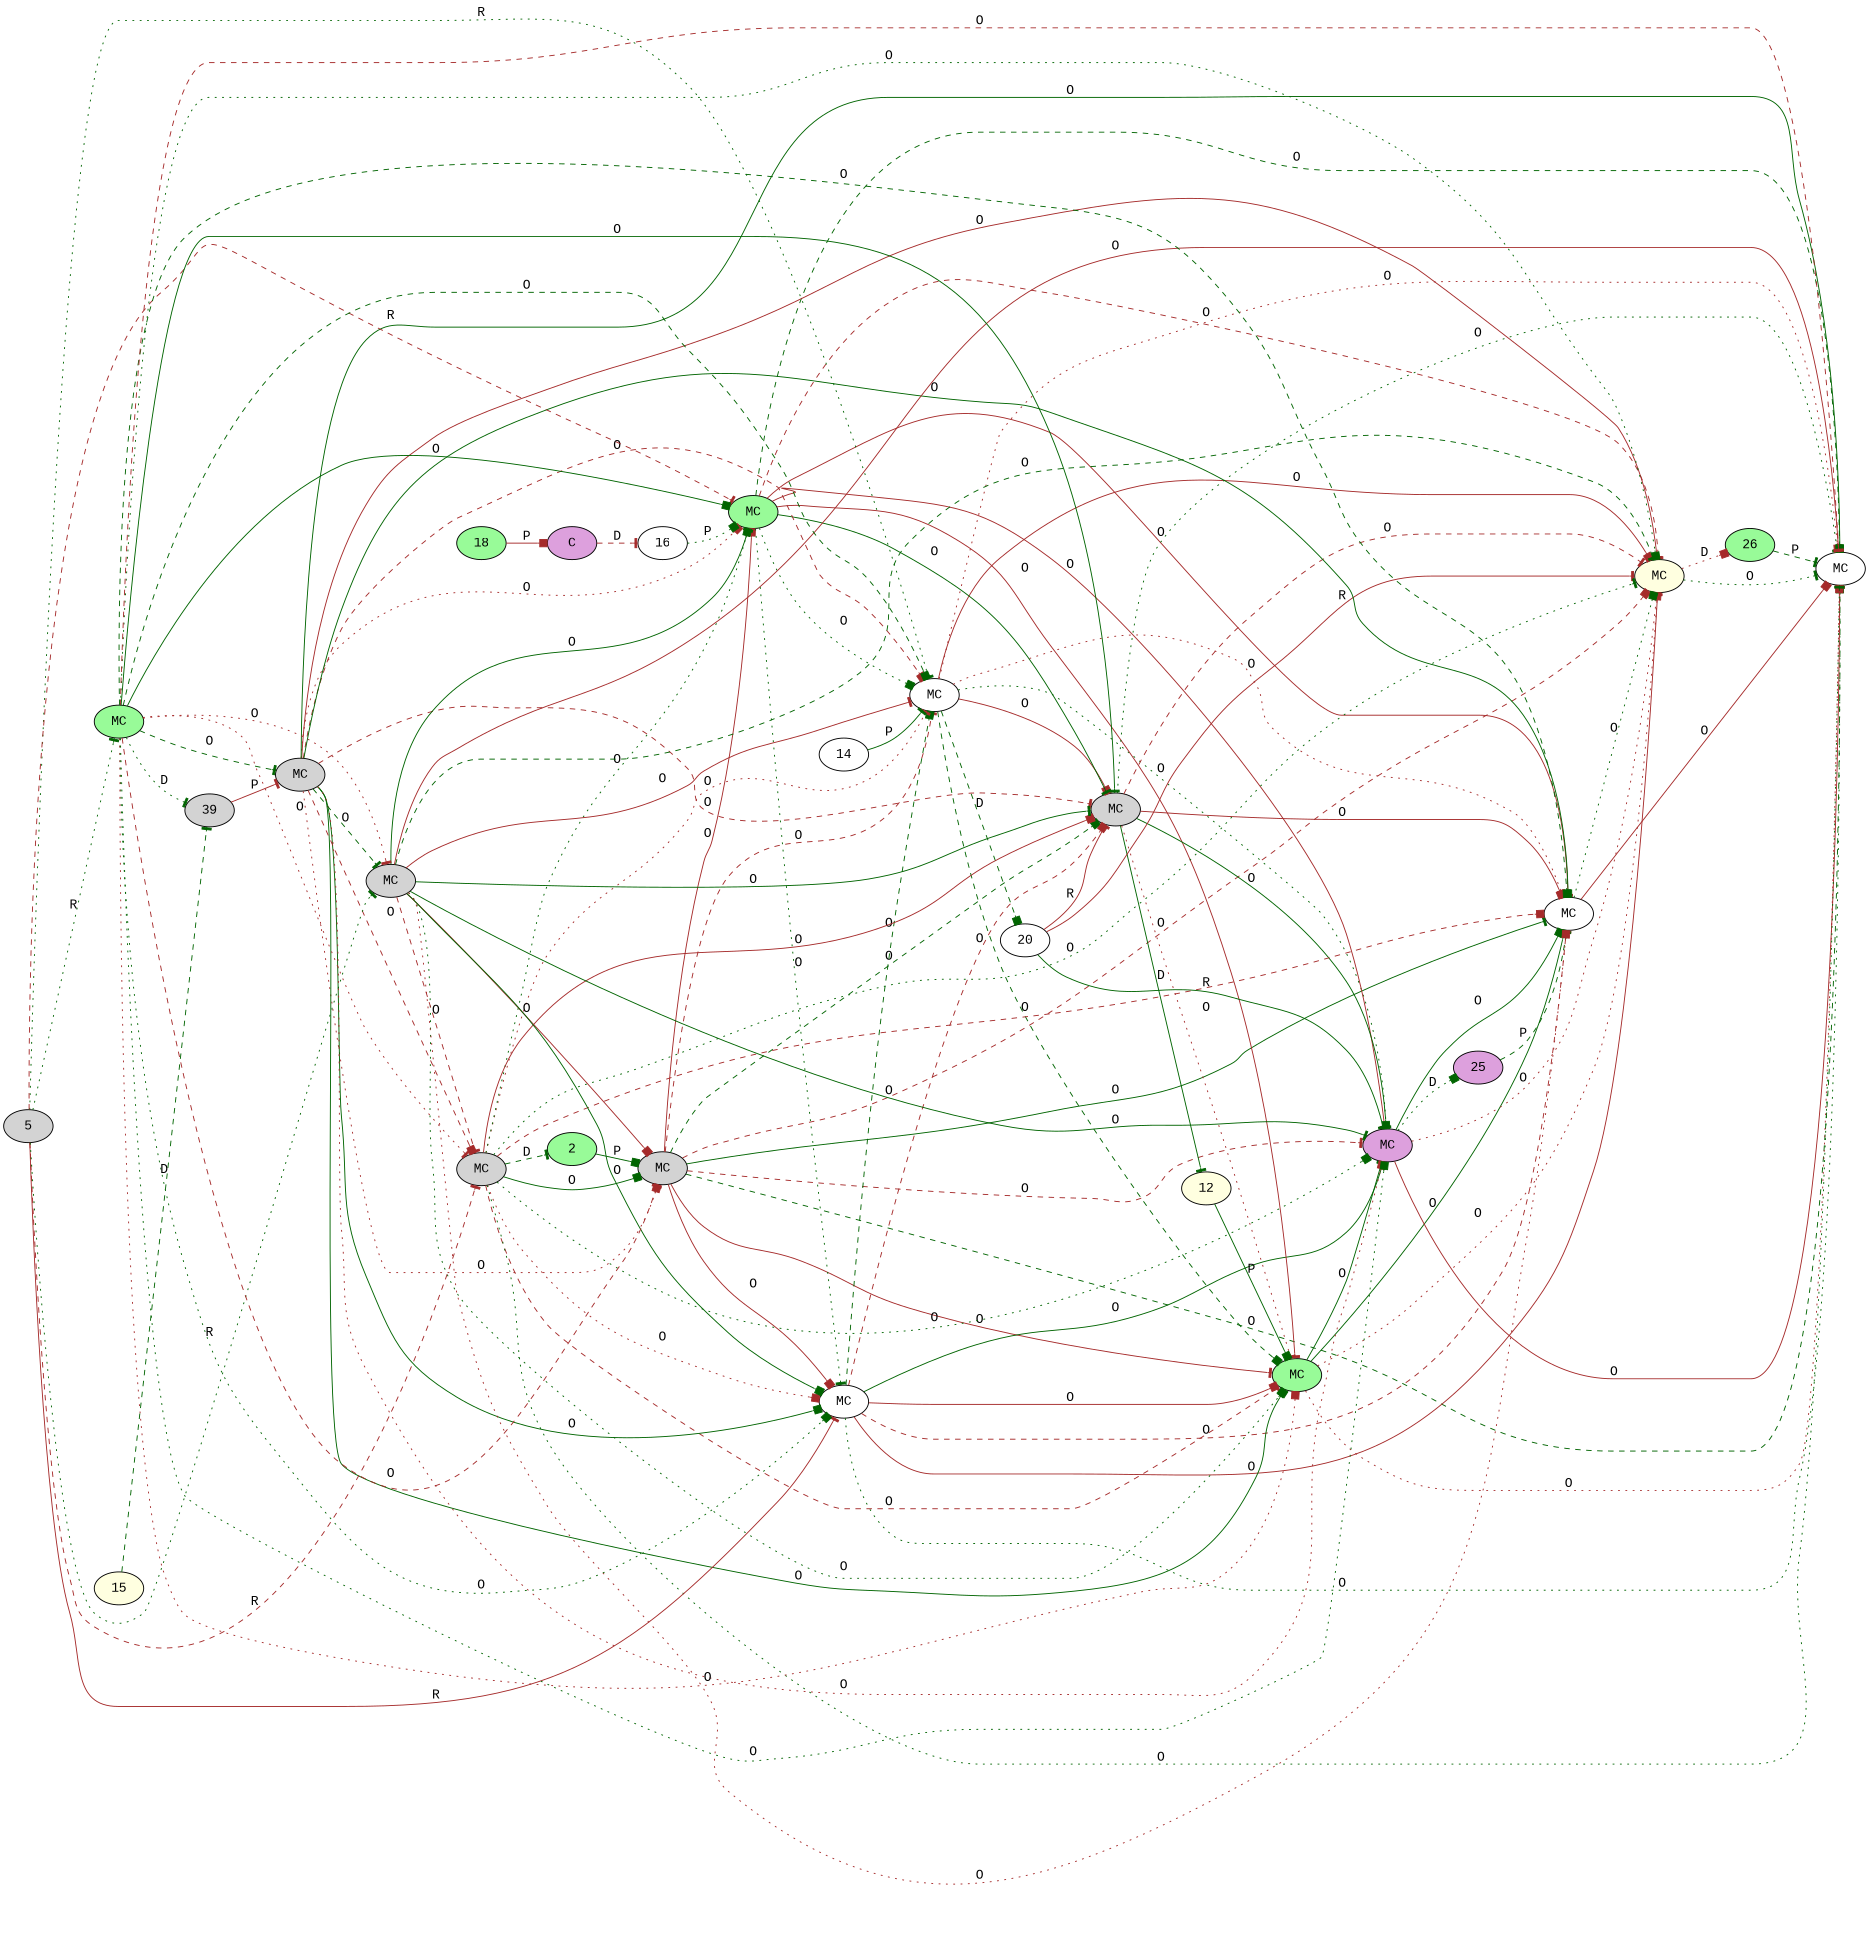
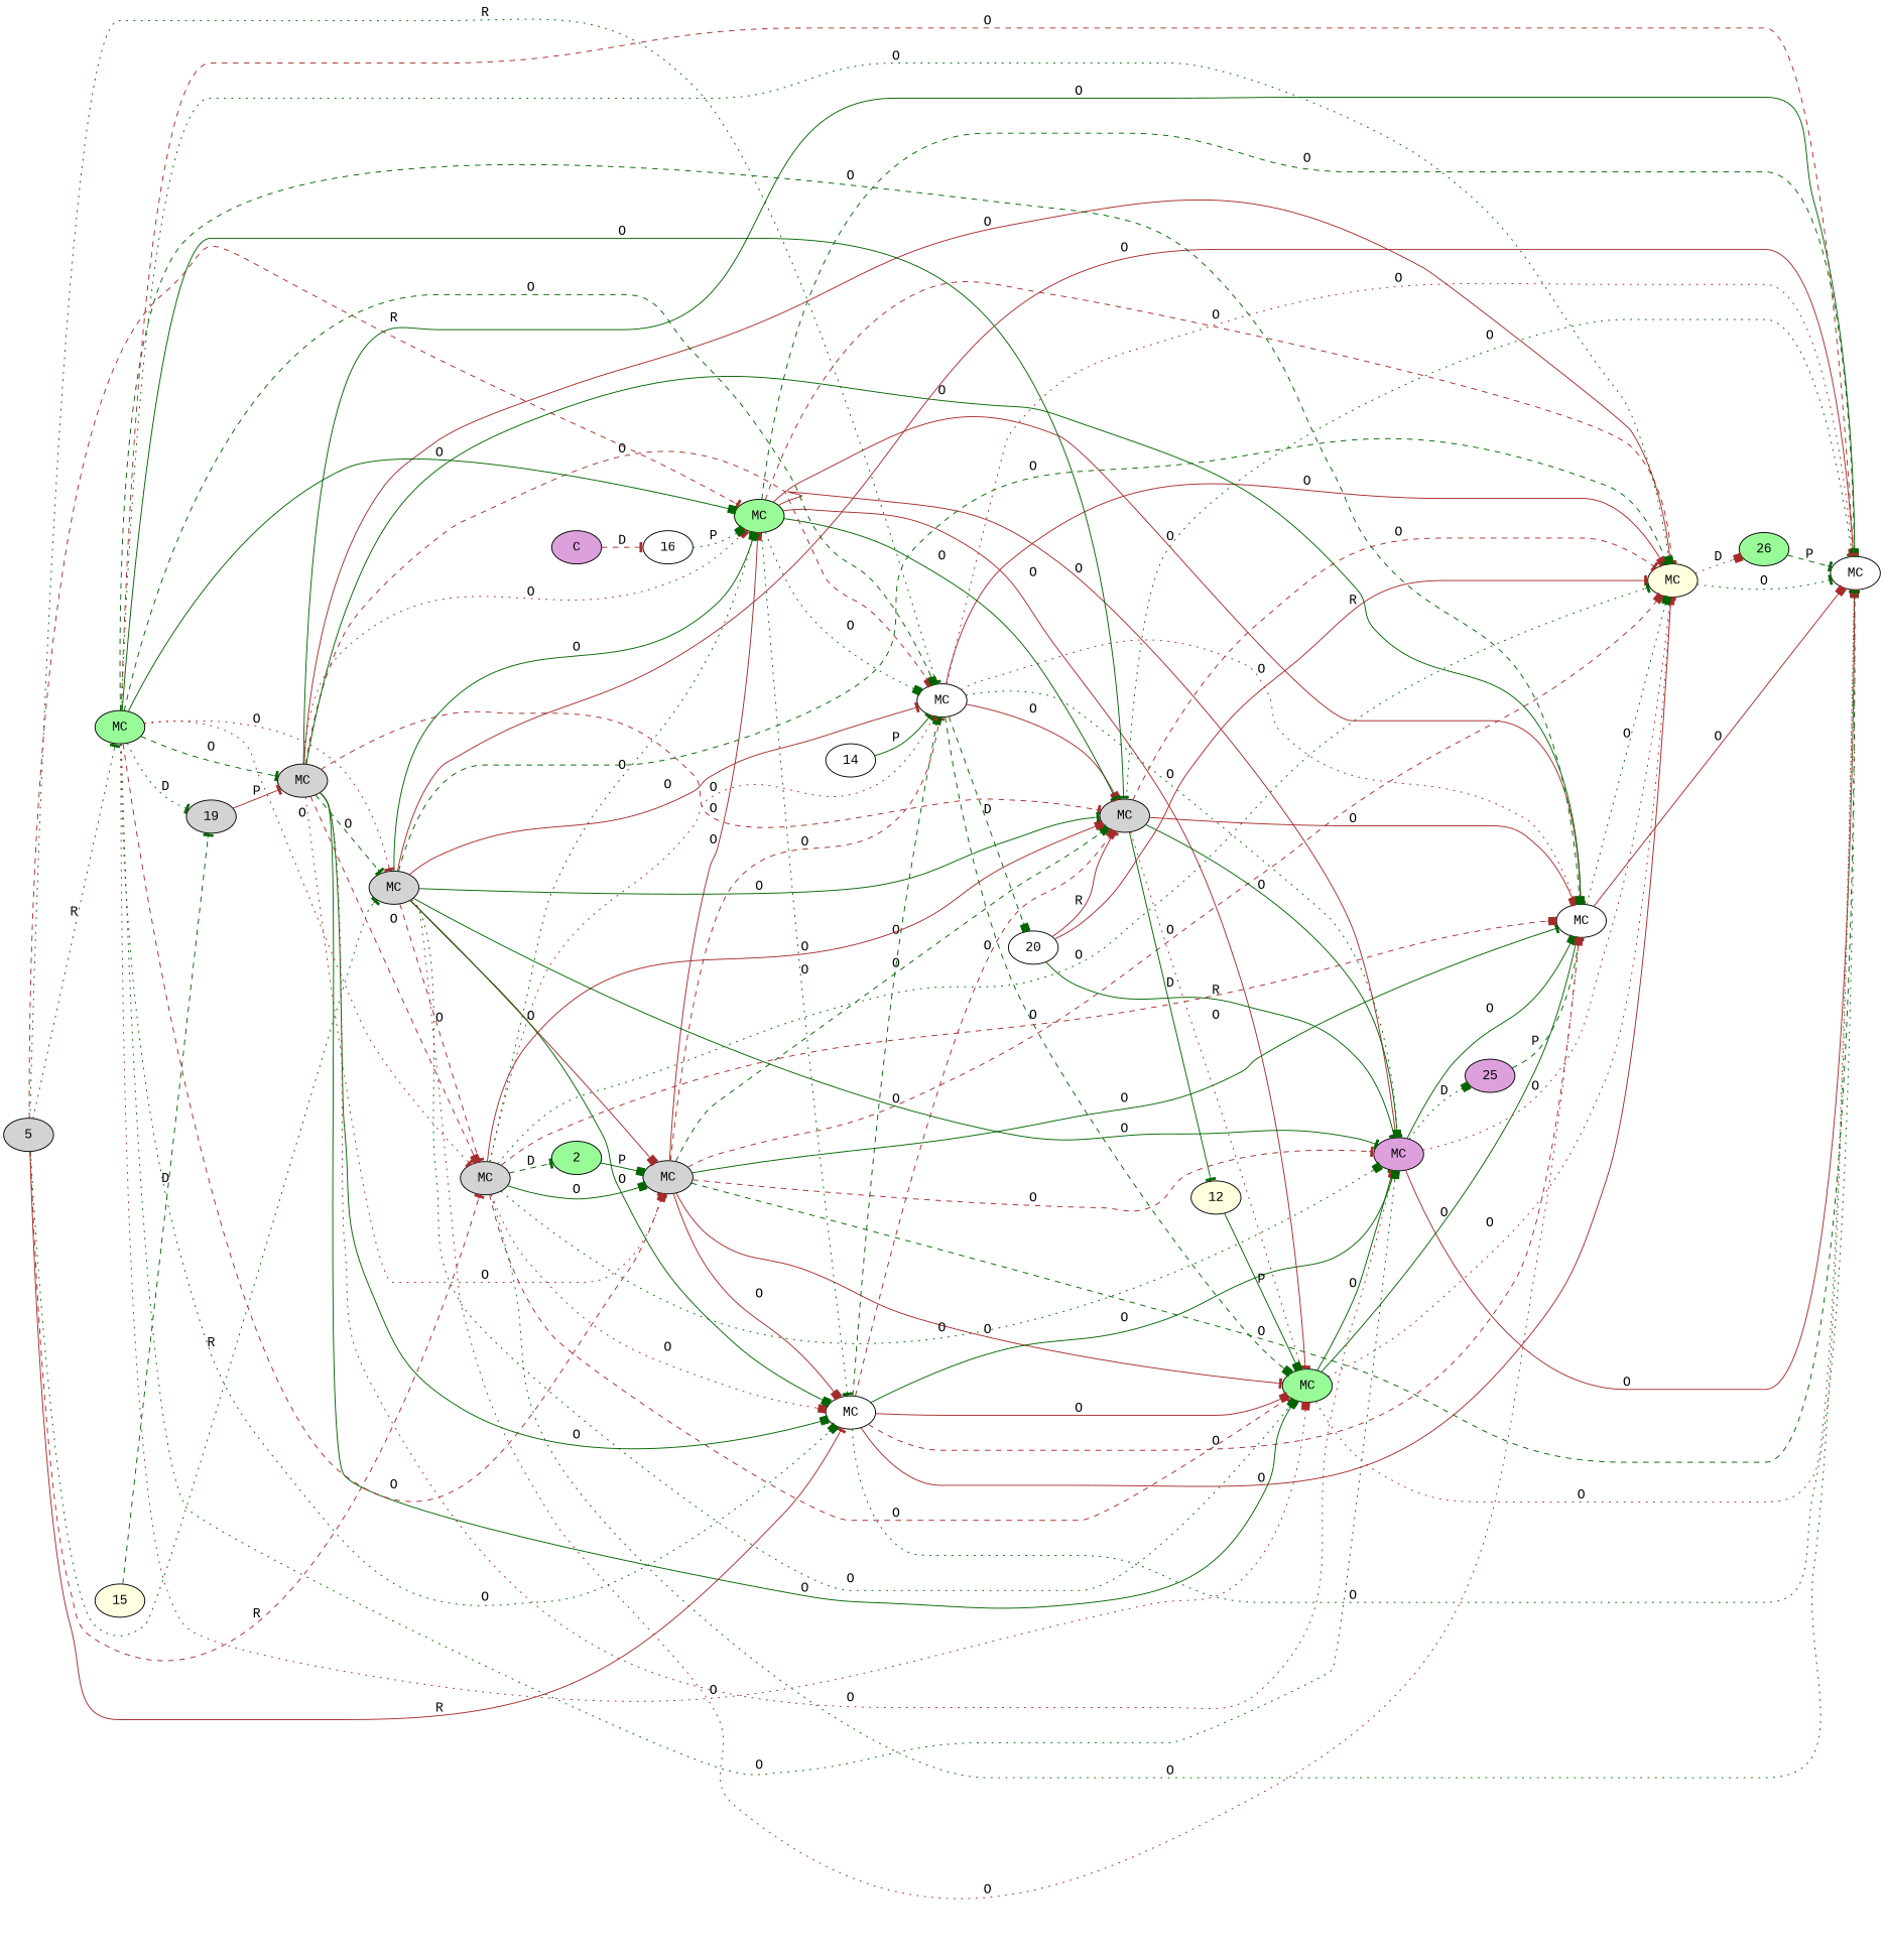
  digraph {
    fontname="Liberation Mono"
    rankdir=LR
    node [fillcolor=lightgrey fontname="Liberation Mono" style=filled t=Class]
    edge [arrowhead=tee color=darkgreen fontname="Liberation Mono" style=solid]
    n1 [l=106 label=MC s="isPrivate()" t=Modifier]
    n2 [fillcolor=white l=109 label=MC s="getDeclaredConstructors()"]
    n3 [fillcolor=palegreen l=113 label=MC s="isPublic()" t=Modifier]
    n4 [fillcolor=white l=112 label=MC s="getDeclaredField()"]
    n5 [fillcolor=palegreen l=108 label=MC s="getDeclaredConstructor()"]
    n6 [l=113 label=MC s="getModifiers()" t=Member]
    n7 [fillcolor=plum l=114 label=MC s="getModifiers()" t=Member]
    n8 [fillcolor=white l=114 label=MC s="isProtected()" t=Modifier]
    n9 [fillcolor=lightyellow l=115 label=MC s="getModifiers()" t=Member]
    n10 [fillcolor=white l=115 label=MC s="isPrivate()" t=Modifier]
    20 [fillcolor=white n=fld t=Field]
    12 [fillcolor=lightyellow n=dummy_ t=int]
    25 [fillcolor=plum n=dummy_ t=int]
    26 [fillcolor=palegreen n=dummy_ t=int]
    2 [fillcolor=palegreen n=dummy_ t=int]
    n16 [l=106 label=MC s="getModifiers()"]
    n17 [l=104 label=MC s="isPublic()" t=Modifier]
    n18 [l=105 label=MC s="getModifiers()"]
    5 [n=cls]
    n20 [fillcolor=palegreen l=104 label=MC s="getModifiers()"]
-   19 [n=dummy_ t=int label=39]
+   19 [n=dummy_ t=int]
    14 [fillcolor=white t=String v=INSTANCE]
    15 [fillcolor=lightyellow n="ReadablePeriodConverter.class" v=null]
    16 [fillcolor=white n=dummy_ t="Class[]"]
    n25 [fillcolor=plum l=108 label=C t="Class[]"]
-   18 [fillcolor=palegreen t=null v=null]
    n1 -> n2 [arrowhead=box color=brown label=O]
    n1 -> n3 [color=brown label=O]
    n1 -> n4 [color=brown label=O style=dashed]
    n1 -> n5 [arrowhead=box color=brown label=O]
    n1 -> n6 [arrowhead=box label=O style=dashed]
    n1 -> n7 [color=brown label=O style=dashed]
    n1 -> n8 [label=O]
    n1 -> n9 [arrowhead=box color=brown label=O style=dashed]
    n1 -> n10 [arrowhead=box label=O style=dashed]
    n2 -> n3 [arrowhead=box color=brown label=O]
    n2 -> n4 [arrowhead=box label=O style=dashed]
    n2 -> n6 [arrowhead=box color=brown label=O style=dashed]
    n2 -> n7 [label=O]
    n2 -> n8 [color=brown label=O style=dashed]
    n2 -> n9 [color=brown label=O]
    n2 -> n10 [label=O style=dotted]
    n3 -> n7 [label=O]
    n3 -> n8 [arrowhead=box label=O]
    n3 -> n9 [arrowhead=box color=brown label=O style=dotted]
    n3 -> n10 [arrowhead=box color=brown label=O style=dotted]
    n4 -> n3 [arrowhead=box label=O style=dashed]
    n4 -> n6 [arrowhead=box color=brown label=O]
    n4 -> n7 [label=O style=dotted]
    n4 -> n8 [arrowhead=box color=brown label=O style=dotted]
    n4 -> n9 [arrowhead=box color=brown label=O]
    n4 -> n10 [arrowhead=box color=brown label=O style=dotted]
    n4 -> 20 [arrowhead=box label=D style=dashed]
    n5 -> n2 [label=O style=dotted]
    n5 -> n3 [color=brown label=O]
    n5 -> n4 [arrowhead=box label=O style=dotted]
    n5 -> n6 [label=O]
    n5 -> n7 [color=brown label=O]
    n5 -> n8 [color=brown label=O]
    n5 -> n9 [color=brown label=O style=dashed]
    n5 -> n10 [arrowhead=box label=O style=dashed]
    n6 -> n3 [color=brown label=O style=dotted]
    n6 -> n7 [arrowhead=box label=O]
    n6 -> n8 [arrowhead=box color=brown label=O]
    n6 -> n9 [color=brown label=O style=dashed]
    n6 -> n10 [label=O style=dotted]
    n6 -> 12 [label=D]
    n7 -> n8 [arrowhead=box label=O]
    n7 -> n9 [color=brown label=O style=dotted]
    n7 -> n10 [color=brown label=O]
    n7 -> 25 [arrowhead=box label=D style=dotted]
    n8 -> n9 [arrowhead=box label=O style=dotted]
    n8 -> n10 [arrowhead=box color=brown label=O]
    n9 -> n10 [label=O style=dotted]
    n9 -> 26 [arrowhead=box color=brown label=D style=dotted]
    20 -> n6 [color=brown label=R]
    20 -> n7 [label=R]
    20 -> n9 [color=brown label=R]
    12 -> n3 [arrowhead=box label=P]
    25 -> n8 [label=P style=dashed]
    26 -> n10 [label=P style=dashed]
    2 -> n1 [arrowhead=box label=P]
    n16 -> n1 [arrowhead=box label=O]
    n16 -> n2 [arrowhead=box color=brown label=O style=dotted]
    n16 -> n3 [color=brown label=O style=dashed]
    n16 -> n4 [color=brown label=O style=dotted]
    n16 -> n5 [arrowhead=box label=O style=dotted]
    n16 -> n6 [arrowhead=box color=brown label=O]
    n16 -> n7 [arrowhead=box label=O style=dotted]
    n16 -> n8 [arrowhead=box color=brown label=O style=dashed]
    n16 -> n9 [label=O style=dotted]
    n16 -> n10 [label=O style=dotted]
    n16 -> 2 [label=D style=dashed]
    n17 -> n1 [arrowhead=box color=brown label=O style=dotted]
    n17 -> n2 [arrowhead=box label=O]
    n17 -> n3 [arrowhead=box label=O]
    n17 -> n4 [arrowhead=box color=brown label=O style=dashed]
    n17 -> n5 [arrowhead=box color=brown label=O style=dotted]
    n17 -> n6 [color=brown label=O style=dashed]
    n17 -> n7 [arrowhead=box color=brown label=O style=dotted]
    n17 -> n8 [arrowhead=box label=O]
    n17 -> n9 [color=brown label=O]
    n17 -> n10 [arrowhead=box label=O]
    n17 -> n16 [arrowhead=box color=brown label=O style=dashed]
    n17 -> n18 [label=O style=dashed]
    n18 -> n1 [arrowhead=box color=brown label=O]
    n18 -> n2 [arrowhead=box label=O]
    n18 -> n3 [arrowhead=box label=O style=dotted]
    n18 -> n4 [color=brown label=O]
    n18 -> n5 [label=O]
    n18 -> n6 [label=O]
    n18 -> n7 [label=O]
    n18 -> n8 [arrowhead=box color=brown label=O style=dotted]
    n18 -> n9 [label=O style=dashed]
    n18 -> n10 [color=brown label=O]
    n18 -> n16 [color=brown label=O style=dashed]
    5 -> n2 [color=brown label=R]
    5 -> n4 [label=R style=dotted]
    5 -> n5 [color=brown label=R style=dashed]
    5 -> n16 [color=brown label=R style=dashed]
    5 -> n18 [label=R style=dotted]
    5 -> n20 [label=R style=dotted]
    n20 -> n1 [color=brown label=O style=dashed]
    n20 -> n2 [arrowhead=box label=O style=dotted]
    n20 -> n3 [arrowhead=box color=brown label=O style=dotted]
    n20 -> n4 [arrowhead=box label=O style=dashed]
    n20 -> n5 [arrowhead=box label=O]
    n20 -> n6 [label=O]
    n20 -> n7 [arrowhead=box label=O style=dotted]
    n20 -> n8 [arrowhead=box label=O style=dashed]
    n20 -> n9 [arrowhead=box label=O style=dotted]
    n20 -> n10 [color=brown label=O style=dashed]
    n20 -> n16 [color=brown label=O style=dotted]
    n20 -> n17 [label=O style=dashed]
    n20 -> n18 [color=brown label=O style=dotted]
    n20 -> 19 [label=D style=dotted]
    19 -> n17 [color=brown label=P]
    14 -> n4 [label=P]
    15 -> 19 [label=D style=dashed]
    16 -> n5 [arrowhead=box label=P style=dotted]
    n25 -> 16 [color=brown label=D style=dashed]
-   18 -> n25 [arrowhead=box color=brown label=P]
  }
